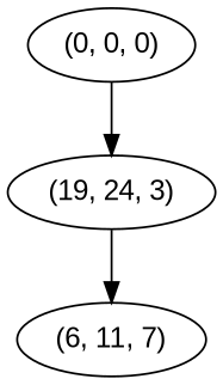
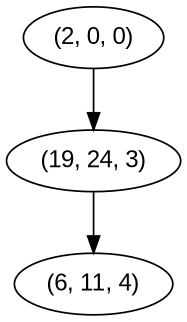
  digraph {
    fontname="Liberation Sans"
    node [fontname="Liberation Sans"]
    edge [fontname="Liberation Sans"]
-   "(0, 0, 0)"
+   "(0, 0, 0)" [label="(2, 0, 0)"]
    "(19, 24, 3)"
-   "(6, 11, 4)" [label="(6, 11, 7)"]
+   "(6, 11, 4)"
    "(0, 0, 0)" -> "(19, 24, 3)"
    "(19, 24, 3)" -> "(6, 11, 4)"
  }
